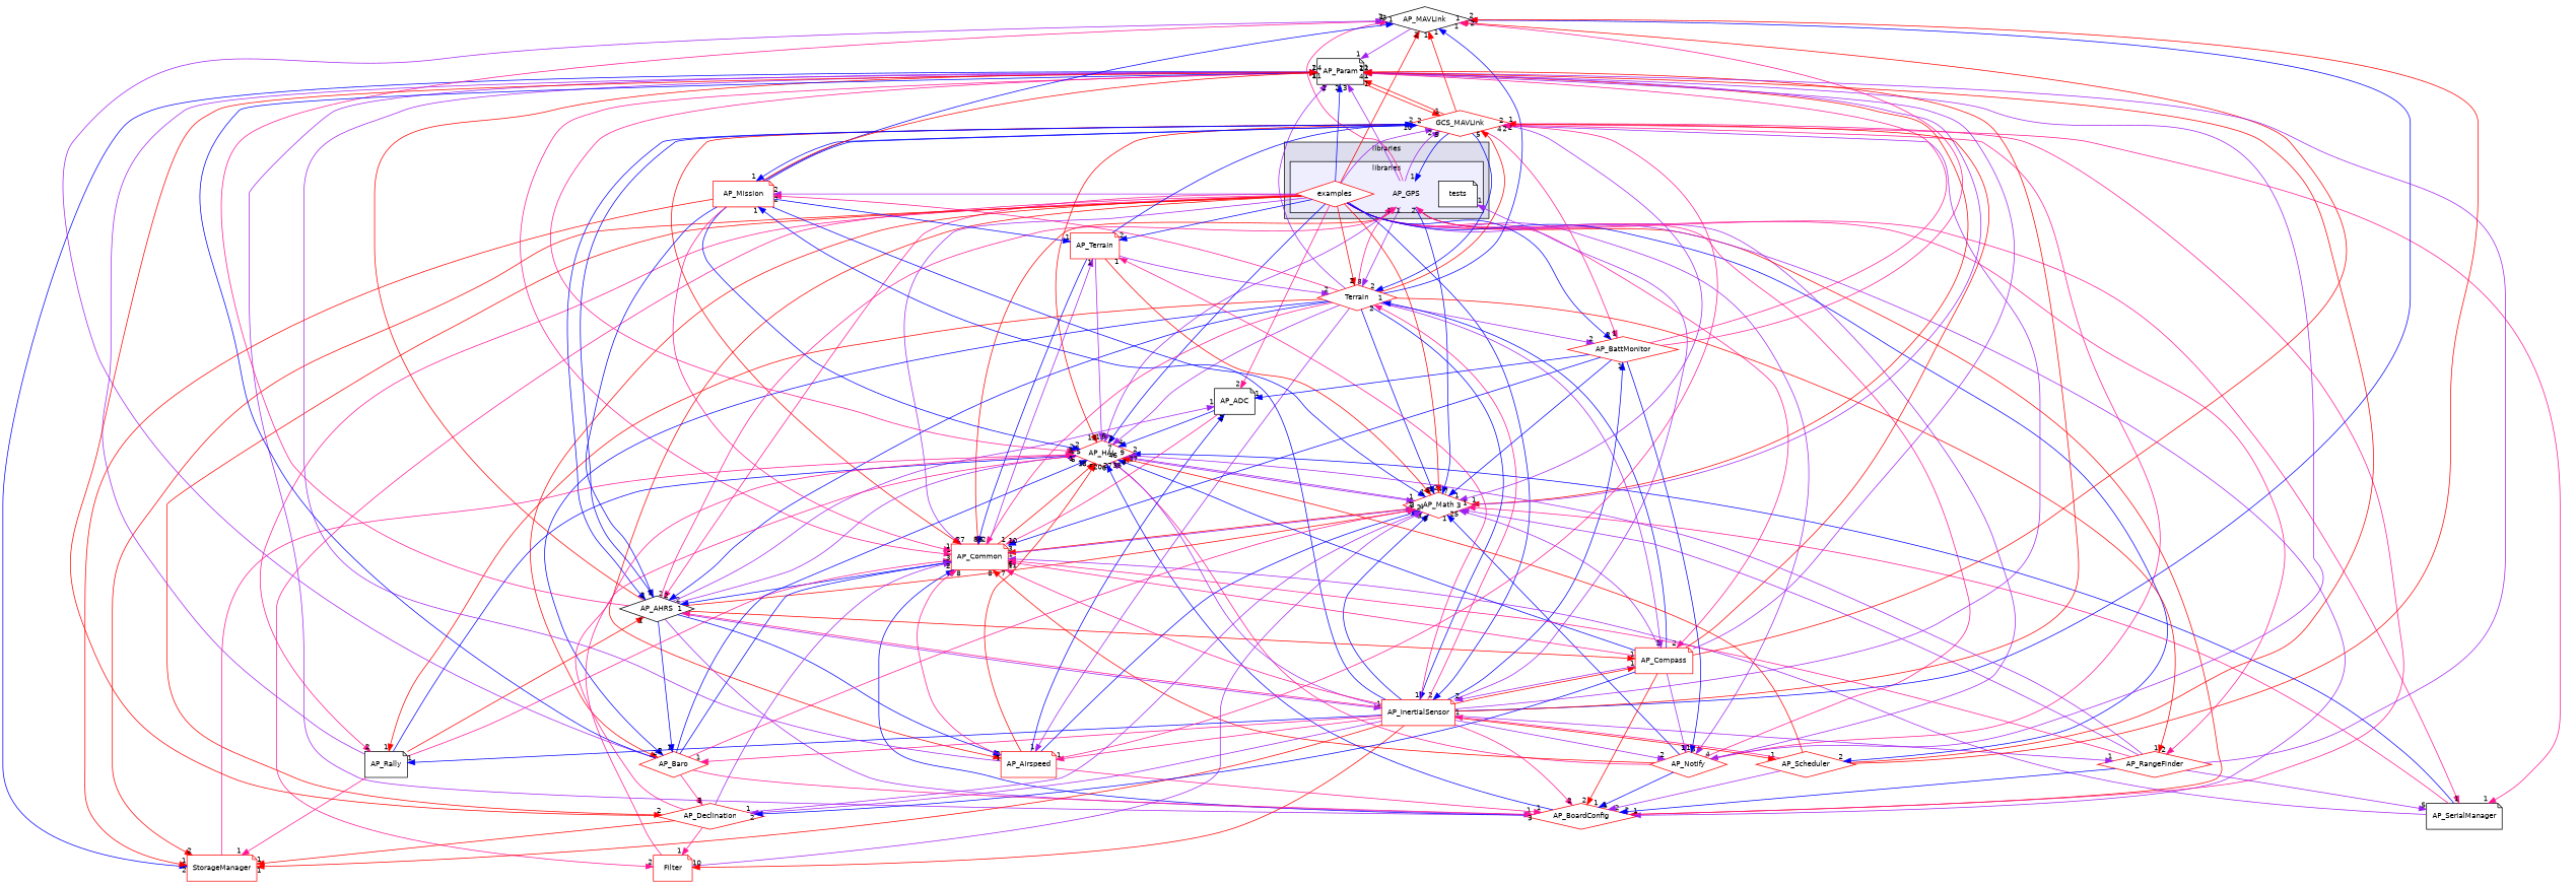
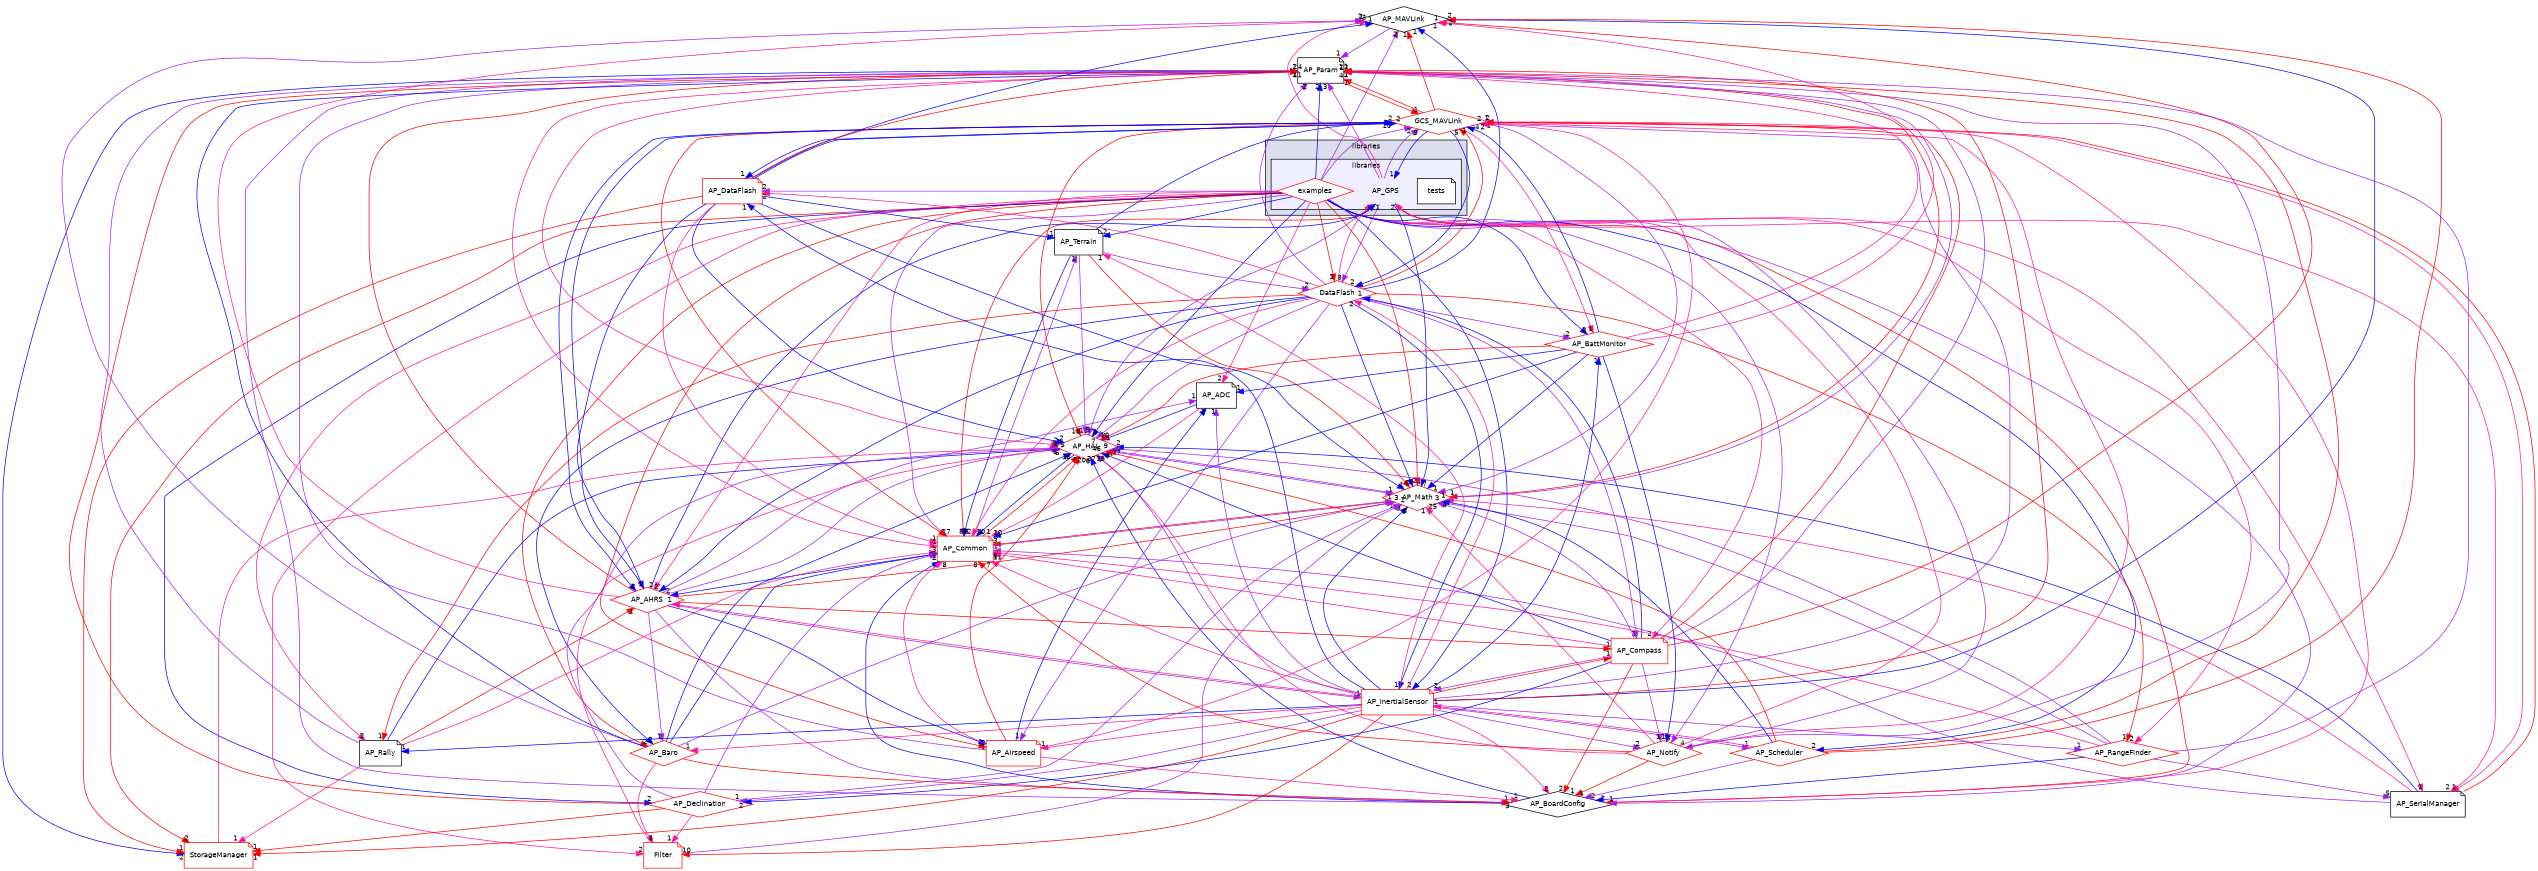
  digraph {
    compound=true
    node [fontname=Helvetica fontsize=10 shape=diamond color=red fillcolor=white style=filled]
    edge [color=blue headlabel=1 labeldistance=1.5 labelfontname=Helvetica labelfontsize=10]
    n1 [label=AP_GPS shape=plaintext color="" fillcolor="" style=""]
    n2 [label=examples]
    n3 [color=black label=tests shape=note]
    n4 [label=AP_MAVLink color="" fillcolor="" style=""]
    n5 [label=GCS_MAVLink]
    n6 [label=AP_Notify]
    n7 [label=AP_HAL]
    n8 [color=black label=AP_Param shape=note]
    n9 [label=AP_SerialManager shape=note color="" fillcolor="" style=""]
    n10 [label=AP_Math]
-   n11 [label=AP_BoardConfig fillcolor="" style=""]
+   n11 [label=AP_BoardConfig color="" fillcolor="" style=""]
    n12 [label=AP_Common shape=note]
-   n13 [label=Terrain]
-   n14 [color=black label=AP_AHRS]
+   n13 [label=DataFlash]
+   n14 [label=AP_AHRS]
    n15 [label=Filter shape=note]
    n16 [label=AP_Rally shape=note color="" fillcolor="" style=""]
    n17 [label=AP_InertialSensor shape=note]
    n18 [label=AP_Compass shape=note]
    n19 [label=StorageManager shape=note]
    n20 [label=AP_ADC shape=note color="" fillcolor="" style=""]
    n21 [label=AP_Airspeed shape=note]
    n22 [label=AP_RangeFinder]
    n23 [label=AP_Baro]
-   n24 [label=AP_Terrain shape=note fillcolor="" style=""]
+   n24 [label=AP_Terrain shape=note color="" fillcolor="" style=""]
    n25 [label=AP_BattMonitor]
    n26 [label=AP_Declination]
    n27 [label=AP_Scheduler]
-   n28 [label=AP_Mission shape=note]
+   n28 [label=AP_DataFlash shape=note]
    subgraph cluster_1 {
      bgcolor="#ddddee"
      fontname=Helvetica
      fontsize=10
      label=libraries
      pencolor=black
      subgraph cluster_2 {
        bgcolor="#eeeeff"
        fontname=Helvetica
        fontsize=10
        label=libraries
        pencolor=black
        n1
        n2
        n3
      }
    }
    n1 -> n4 [color=deeppink headlabel=3]
    n1 -> n5 [color=purple headlabel=9]
    n1 -> n6 [color=purple headlabel=4]
    n1 -> n7 [color=purple headlabel=12]
    n1 -> n8 [color=purple headlabel=3]
+   n1 -> n9 [color=deeppink headlabel=2]
    n1 -> n10 [headlabel=4]
    n1 -> n11 [color=red headlabel=2]
    n1 -> n12 [color=red headlabel=8]
    n1 -> n13 [color=purple headlabel=8]
-   n2 -> n4 [color=red headlabel=2]
+   n2 -> n4 [color=purple headlabel=2]
    n2 -> n5 [color=purple headlabel=2]
    n2 -> n6 [color=purple headlabel=3]
    n2 -> n7 [headlabel=2]
    n2 -> n8 [headlabel=2]
    n2 -> n9 [color=deeppink]
    n2 -> n10 [color=red headlabel=2]
    n2 -> n11 [color=purple]
    n2 -> n12 [color=purple headlabel=2]
    n2 -> n13 [color=red headlabel=2]
    n2 -> n14 [color=deeppink headlabel=2]
    n2 -> n15 [color=deeppink headlabel=2]
    n2 -> n16 [color=deeppink headlabel=2]
    n2 -> n17 [headlabel=2]
    n2 -> n18 [color=deeppink headlabel=2]
    n2 -> n19 [color=red headlabel=2]
    n2 -> n20 [color=deeppink headlabel=2]
    n2 -> n21 [color=red headlabel=2]
    n2 -> n22 [color=deeppink headlabel=2]
    n2 -> n23 [color=red headlabel=2]
    n2 -> n24 [headlabel=2]
    n2 -> n25 [headlabel=2]
-   n2 -> n26 [color=red headlabel=2]
+   n2 -> n26 [headlabel=2]
    n2 -> n27 [headlabel=2]
    n2 -> n28 [color=purple headlabel=2]
    n4 -> n8 [color=purple]
    n5 -> n1
    n5 -> n4 [color=red]
    n5 -> n7 [color=red headlabel=13]
    n5 -> n8 [color=red]
    n5 -> n9 [color=deeppink]
    n5 -> n10 [color=purple]
    n5 -> n12 [color=red headlabel=7]
    n5 -> n13 [headlabel=2]
    n5 -> n14 [headlabel=2]
    n5 -> n25 [color=deeppink]
    n5 -> n28
    n6 -> n1 [color=deeppink headlabel=2]
    n6 -> n5 [color=deeppink headlabel=2]
    n6 -> n7 [color=deeppink headlabel=27]
    n6 -> n8 [color=purple headlabel=2]
-   n6 -> n10
-   n6 -> n11
+   n6 -> n10 [color=deeppink]
+   n6 -> n11 [color=red]
    n6 -> n12 [color=red headlabel=8]
    n7 -> n10 [color=purple]
+   n7 -> n12 [headlabel=10]
    n8 -> n5 [color=red]
    n8 -> n7 [color=deeppink headlabel=2]
    n8 -> n10 [color=red]
    n8 -> n12 [color=deeppink]
    n8 -> n19 [headlabel=2]
+   n9 -> n5 [color=red]
    n9 -> n7 [headlabel=2]
    n9 -> n10 [color=deeppink]
    n9 -> n12 [color=purple]
    n10 -> n7 [color=purple headlabel=9]
    n10 -> n8 [color=purple]
    n10 -> n12 [color=red headlabel=3]
    n11 -> n5 [color=deeppink]
    n11 -> n7 [headlabel=6]
    n11 -> n8 [color=purple headlabel=2]
    n11 -> n12 [headlabel=7]
    n12 -> n7 [color=red headlabel=5]
    n12 -> n10 [color=purple]
    n12 -> n14 [headlabel=2]
    n12 -> n24 [color=purple]
    n13 -> n1 [color=deeppink]
    n13 -> n4
    n13 -> n5 [color=red headlabel=5]
    n13 -> n7 [color=purple headlabel=7]
    n13 -> n8 [color=purple headlabel=2]
    n13 -> n10
    n13 -> n12 [color=deeppink headlabel=2]
    n13 -> n14 [headlabel=2]
    n13 -> n16 [color=red]
    n13 -> n17
    n13 -> n18 [color=purple]
    n13 -> n21 [color=purple]
    n13 -> n22 [color=red]
    n13 -> n23 [headlabel=2]
    n13 -> n25 [color=purple headlabel=2]
    n13 -> n28 [color=deeppink headlabel=2]
-   n14 -> n1 [color=deeppink]
+   n14 -> n1
    n14 -> n4 [color=deeppink]
    n14 -> n5 [headlabel=2]
    n14 -> n7 [color=purple headlabel=5]
    n14 -> n8 [color=red]
    n14 -> n10 [color=red]
    n14 -> n11 [color=purple]
    n14 -> n17 [color=purple]
    n14 -> n18 [color=red]
    n14 -> n20 [color=purple]
    n14 -> n21
-   n14 -> n23
+   n14 -> n23 [color=purple]
    n15 -> n7 [color=deeppink headlabel=5]
    n15 -> n10 [color=purple headlabel=3]
    n16 -> n7
    n16 -> n8 [color=purple]
    n16 -> n12 [color=deeppink]
    n16 -> n14 [color=red]
    n16 -> n19 [color=deeppink]
    n17 -> n4 [headlabel=2]
    n17 -> n5 [color=purple headlabel=4]
    n17 -> n6 [color=purple headlabel=2]
    n17 -> n7 [color=purple headlabel=35]
    n17 -> n8 [color=red]
    n17 -> n10 [headlabel=6]
    n17 -> n11 [color=deeppink headlabel=2]
    n17 -> n12 [color=deeppink headlabel=7]
    n17 -> n13 [color=deeppink headlabel=2]
    n17 -> n14 [color=deeppink]
    n17 -> n15 [color=red headlabel=10]
    n17 -> n16
    n17 -> n18 [color=red]
    n17 -> n19 [color=red]
-   n17 -> n3 [color=purple]
+   n17 -> n20 [color=purple]
    n17 -> n21 [color=deeppink]
    n17 -> n22 [color=purple]
    n17 -> n23 [color=deeppink]
    n17 -> n24 [color=deeppink]
    n17 -> n25
    n17 -> n26 [color=purple]
-   n17 -> n27 [color=red]
+   n17 -> n27 [color=purple]
    n17 -> n28
    n18 -> n4 [color=red]
    n18 -> n5 [color=red headlabel=2]
    n18 -> n6 [color=purple]
    n18 -> n7 [headlabel=46]
    n18 -> n8 [color=purple]
    n18 -> n10 [color=purple headlabel=25]
    n18 -> n11 [color=red headlabel=2]
    n18 -> n12 [color=deeppink headlabel=11]
    n18 -> n13
    n18 -> n17 [color=purple headlabel=2]
    n18 -> n26 [headlabel=2]
    n19 -> n7 [color=deeppink headlabel=3]
    n20 -> n7 [headlabel=4]
    n20 -> n12 [color=deeppink]
    n21 -> n5 [color=deeppink headlabel=2]
    n21 -> n7 [color=red headlabel=20]
    n21 -> n8 [color=purple headlabel=4]
-   n21 -> n10 [headlabel=4]
+   n27 -> n10 [headlabel=4]
    n21 -> n11 [color=deeppink]
    n21 -> n12 [color=deeppink headlabel=8]
    n21 -> n20 [headlabel=2]
    n22 -> n7 [color=purple headlabel=27]
    n22 -> n8 [color=purple]
    n22 -> n9 [color=purple headlabel=5]
    n22 -> n10 [color=purple headlabel=3]
    n22 -> n11 [headlabel=2]
    n22 -> n12 [color=deeppink headlabel=6]
    n23 -> n4 [color=purple]
    n23 -> n7 [headlabel=18]
    n23 -> n8
-   n23 -> n10 [color=deeppink headlabel=3]
-   n23 -> n11 [color=deeppink headlabel=3]
+   n23 -> n10 [color=purple headlabel=3]
+   n23 -> n11 [color=red headlabel=3]
    n23 -> n12 [headlabel=3]
-   n23 -> n26 [color=deeppink headlabel=3]
+   n23 -> n15 [color=deeppink headlabel=3]
    n24 -> n5 [headlabel=10]
    n24 -> n7 [color=purple headlabel=6]
    n24 -> n10 [color=red headlabel=5]
    n24 -> n12 [headlabel=6]
    n24 -> n13 [color=purple headlabel=2]
    n25 -> n4 [color=deeppink]
+   n25 -> n5
    n25 -> n6
+   n25 -> n7 [color=red headlabel=10]
    n25 -> n8 [color=deeppink headlabel=4]
    n25 -> n10 [headlabel=7]
    n25 -> n12 [headlabel=10]
    n25 -> n20
-   n26 -> n7 [color=deeppink]
+   n26 -> n7 [color=purple]
    n26 -> n8 [color=red]
    n26 -> n10 [color=purple headlabel=2]
    n26 -> n12 [color=purple headlabel=2]
    n26 -> n15 [color=deeppink]
    n26 -> n19 [color=red]
    n27 -> n4 [color=red headlabel=2]
    n27 -> n7 [color=red headlabel=4]
    n27 -> n8 [color=red headlabel=2]
    n27 -> n11 [color=purple]
    n27 -> n17 [color=deeppink]
    n28 -> n4
    n28 -> n5 [headlabel=2]
    n28 -> n7 [headlabel=2]
    n28 -> n8 [color=red]
    n28 -> n10
    n28 -> n12 [color=deeppink]
    n28 -> n14
    n28 -> n19 [color=red]
    n28 -> n24
  }
